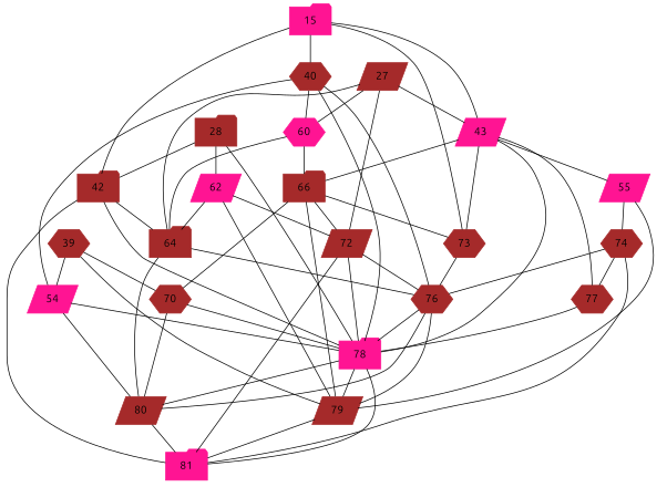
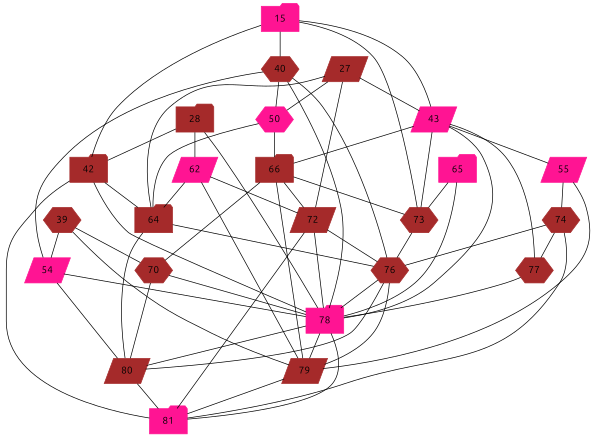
  graph {
    fontname=Ubuntu
    node [color=brown fontname=Ubuntu shape=folder style=filled]
    edge [fontname=Ubuntu]
    15 [color=deeppink super="+10"]
    40 [shape=hexagon super="+1+4"]
    42 [super="+41"]
    73 [shape=hexagon super="+48"]
    43 [color=deeppink shape=parallelogram super="+31+36"]
-   50 [color=deeppink shape=hexagon super="+32" label=60]
+   50 [color=deeppink shape=hexagon super="+32"]
    78 [color=deeppink super="+69+54+71"]
    n8 [color=deeppink label=54 shape=parallelogram super="+26"]
    76 [shape=hexagon super="+12+13+33+67+57"]
    64 [super="+8+9+63+59"]
    81 [color=deeppink super="+2+14"]
+   65 [color=deeppink]
    27 [shape=parallelogram super="+22"]
    72 [shape=parallelogram super="+52+68"]
    55 [color=deeppink shape=parallelogram]
    66 [super="+58"]
    77 [shape=hexagon]
    80 [shape=parallelogram super="+37+75+29"]
    28
    62 [color=deeppink shape=parallelogram super="+49"]
    79 [shape=parallelogram super="+45+61"]
    39 [shape=hexagon]
    70 [shape=hexagon super="+21"]
    74 [shape=hexagon super="+23"]
    15 -- 40 [weight=2]
    15 -- 42 [weight=2]
    15 -- 73
    15 -- 43
    40 -- 50 [weight=2]
    40 -- 78 [weight=2]
    40 -- n8
    40 -- 76
    42 -- 78 [weight=2]
    42 -- 64
    42 -- 81 [weight=2]
    73 -- 76 [weight=3]
    43 -- 73
    43 -- 78
    43 -- 55 [weight=2]
    43 -- 66 [weight=2]
    43 -- 77
    50 -- 64 [weight=2]
    50 -- 66 [weight=2]
    78 -- 81
    78 -- 80
    78 -- 79 [weight=2]
    n8 -- 78 [weight=2]
    n8 -- 80
    76 -- 78 [weight=4]
    76 -- 80 [weight=2]
    76 -- 79 [weight=4]
    64 -- 76 [weight=5]
    64 -- 80 [weight=2]
+   65 -- 73 [weight=2]
+   65 -- 78
    27 -- 43
    27 -- 50 [weight=2]
    27 -- 64
    27 -- 72 [weight=2]
    72 -- 78
    72 -- 76
    72 -- 81 [weight=2]
    55 -- 79
    55 -- 74
    66 -- 73
    66 -- 72
    66 -- 79 [weight=2]
    66 -- 70 [weight=2]
    77 -- 78
    80 -- 81
    28 -- 42
    28 -- 78
    28 -- 62 [weight=2]
    62 -- 64 [weight=3]
    62 -- 72
    62 -- 79
    79 -- 81
    39 -- n8 [weight=2]
    39 -- 79
    39 -- 70
    70 -- 78 [weight=2]
    70 -- 80
    74 -- 76 [weight=2]
    74 -- 81
    74 -- 77 [weight=2]
  }
